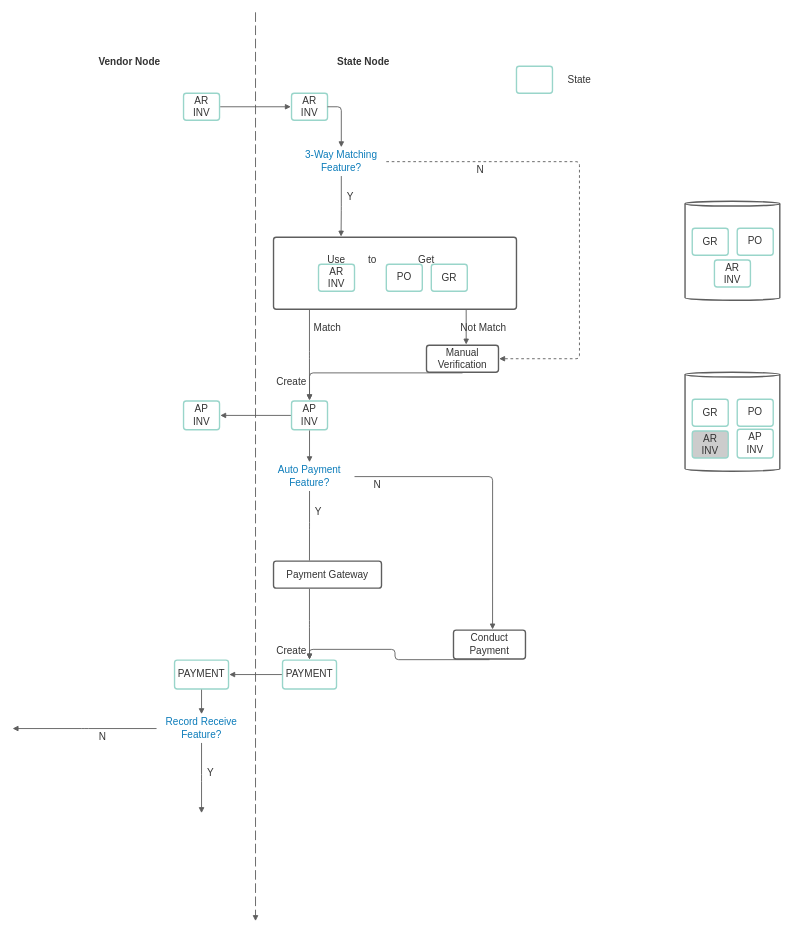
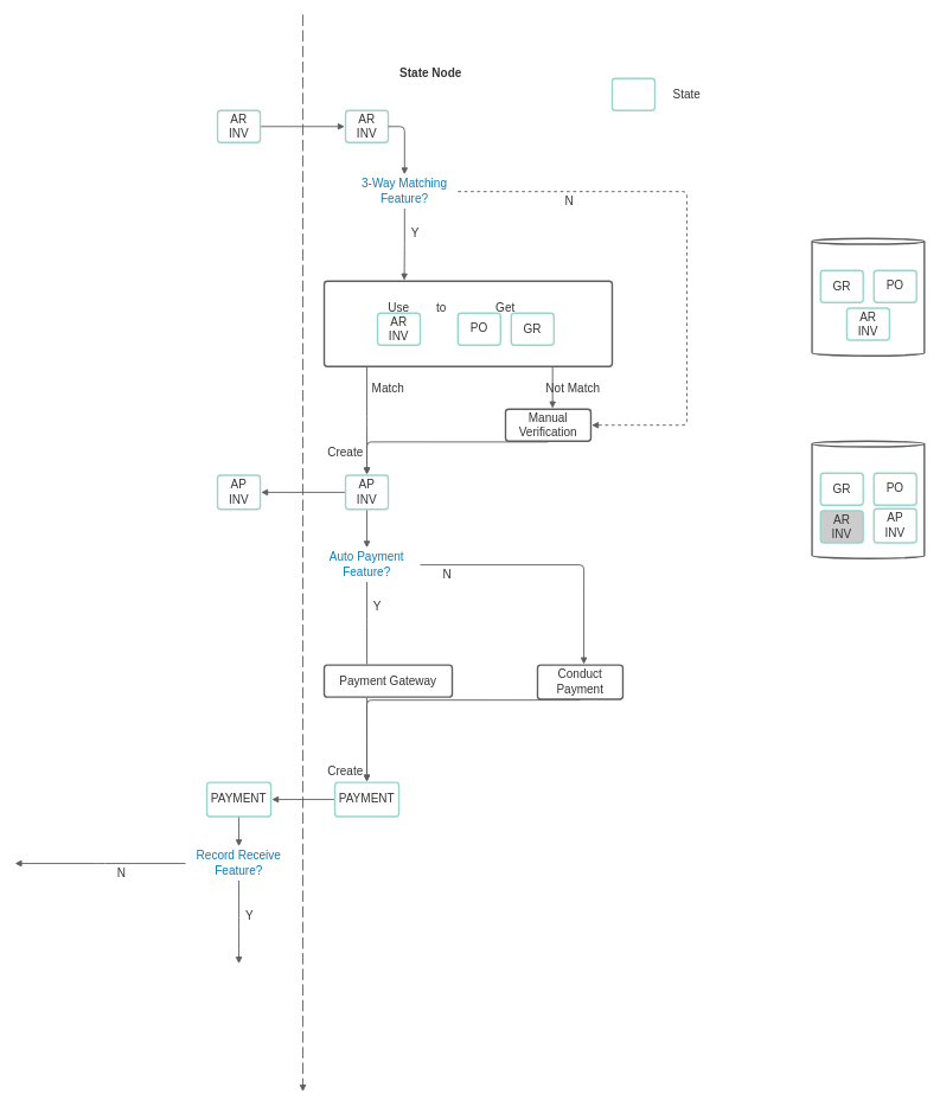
  <mxCell id="0" />
  <mxCell id="1" parent="0" />
  <mxCell id="2" value="" style="html=1;overflow=block;blockSpacing=1;whiteSpace=wrap;;whiteSpace=wrap;fontSize=13;spacing=3.8;strokeColor=#5e5e5e;strokeOpacity=100;rounded=1;absoluteArcSize=1;arcSize=9;strokeWidth=2.3;" vertex="1" parent="1"><mxGeometry x="455" y="395" width="405" height="120" as="geometry" /></mxCell>
  <mxCell id="3" value="Create" style="html=1;overflow=block;blockSpacing=1;whiteSpace=wrap;strokeColor=none;fillColor=none;whiteSpace=wrap;fontSize=16.7;fontColor=#333333;spacing=0;strokeWidth=1.5;" vertex="1" parent="1"><mxGeometry x="395" y="613" width="180" height="45" as="geometry" /></mxCell>
  <mxCell id="4" value="to" style="html=1;overflow=block;blockSpacing=1;whiteSpace=wrap;strokeColor=none;fillColor=none;whiteSpace=wrap;fontSize=16.7;fontColor=#333333;spacing=0;strokeWidth=1.5;" vertex="1" parent="1"><mxGeometry x="530" y="410" width="180" height="45" as="geometry" /></mxCell>
  <mxCell id="5" value="Use" style="html=1;overflow=block;blockSpacing=1;whiteSpace=wrap;strokeColor=none;fillColor=none;whiteSpace=wrap;fontSize=16.7;fontColor=#333333;spacing=0;strokeWidth=1.5;" vertex="1" parent="1"><mxGeometry x="470" y="410" width="180" height="45" as="geometry" /></mxCell>
  <mxCell id="6" value="Get" style="html=1;overflow=block;blockSpacing=1;whiteSpace=wrap;strokeColor=none;fillColor=none;whiteSpace=wrap;fontSize=16.7;fontColor=#333333;spacing=0;strokeWidth=1.5;" vertex="1" parent="1"><mxGeometry x="620" y="410" width="180" height="45" as="geometry" /></mxCell>
- <mxCell id="7" value="Vendor Node" style="html=1;overflow=block;blockSpacing=1;whiteSpace=wrap;;whiteSpace=wrap;fontSize=16.7;fontColor=#333333;fontStyle=1;spacing=3.8;strokeOpacity=0;fillOpacity=0;rounded=1;absoluteArcSize=1;arcSize=9;fillColor=#ffffff;strokeWidth=2.3;" vertex="1" parent="1"><mxGeometry x="125" y="80" width="180" height="45" as="geometry" /></mxCell>
  <mxCell id="8" value="State Node" style="html=1;overflow=block;blockSpacing=1;whiteSpace=wrap;;whiteSpace=wrap;fontSize=16.7;fontColor=#333333;fontStyle=1;spacing=3.8;strokeOpacity=0;fillOpacity=0;rounded=1;absoluteArcSize=1;arcSize=9;fillColor=#ffffff;strokeWidth=2.3;" vertex="1" parent="1"><mxGeometry x="515" y="80" width="180" height="45" as="geometry" /></mxCell>
  <mxCell id="9" value="3-Way Matching Feature?" style="html=1;overflow=block;blockSpacing=1;whiteSpace=wrap;;whiteSpace=wrap;fontSize=16.7;fontColor=#0c7cba;spacing=3.8;strokeOpacity=0;fillOpacity=0;rounded=1;absoluteArcSize=1;arcSize=9;fillColor=#ffffff;strokeWidth=2.3;" vertex="1" parent="1"><mxGeometry x="493" y="245" width="150" height="48" as="geometry" /></mxCell>
  <mxCell id="10" value="Y" style="html=1;overflow=block;blockSpacing=1;whiteSpace=wrap;;whiteSpace=wrap;fontSize=16.7;fontColor=#333333;spacing=3.8;strokeOpacity=0;fillOpacity=0;rounded=1;absoluteArcSize=1;arcSize=9;fillColor=#ffffff;strokeWidth=2.3;" vertex="1" parent="1"><mxGeometry x="493" y="305" width="180" height="45" as="geometry" /></mxCell>
  <mxCell id="11" value="N" style="html=1;overflow=block;blockSpacing=1;whiteSpace=wrap;;whiteSpace=wrap;fontSize=16.7;fontColor=#333333;spacing=3.8;strokeOpacity=0;fillOpacity=0;rounded=1;absoluteArcSize=1;arcSize=9;fillColor=#ffffff;strokeWidth=2.3;" vertex="1" parent="1"><mxGeometry x="710" y="260" width="180" height="45" as="geometry" /></mxCell>
  <mxCell id="12" value="AR INV" style="html=1;overflow=block;blockSpacing=1;whiteSpace=wrap;;whiteSpace=wrap;fontSize=16.7;fontColor=#333333;spacing=3.8;strokeColor=#99d5ca;strokeOpacity=100;rounded=1;absoluteArcSize=1;arcSize=9;strokeWidth=2.3;" vertex="1" parent="1"><mxGeometry x="305" y="155" width="60" height="45" as="geometry" /></mxCell>
  <mxCell id="13" value="" style="html=1;jettySize=18;whiteSpace=wrap;fontSize=13;strokeColor=#5E5E5E;strokeWidth=1.5;rounded=1;arcSize=12;edgeStyle=orthogonalEdgeStyle;startArrow=none;;endArrow=block;endFill=1;;exitX=1.019;exitY=0.5;exitPerimeter=0;entryX=-0.019;entryY=0.5;entryPerimeter=0;" edge="1" parent="1" source="12" target="14"><mxGeometry width="100" height="100" relative="1" as="geometry"><Array as="points" /></mxGeometry></mxCell>
  <mxCell id="14" value="AR INV" style="html=1;overflow=block;blockSpacing=1;whiteSpace=wrap;;whiteSpace=wrap;fontSize=16.7;fontColor=#333333;spacing=3.8;strokeColor=#99d5ca;strokeOpacity=100;rounded=1;absoluteArcSize=1;arcSize=9;strokeWidth=2.3;" vertex="1" parent="1"><mxGeometry x="485" y="155" width="60" height="45" as="geometry" /></mxCell>
  <mxCell id="15" value="AR INV" style="html=1;overflow=block;blockSpacing=1;whiteSpace=wrap;;whiteSpace=wrap;fontSize=16.7;fontColor=#333333;spacing=3.8;strokeColor=#99d5ca;strokeOpacity=100;rounded=1;absoluteArcSize=1;arcSize=9;strokeWidth=2.3;" vertex="1" parent="1"><mxGeometry x="530" y="440" width="60" height="45" as="geometry" /></mxCell>
  <mxCell id="16" value="&lt;div style=&quot;display: flex; justify-content: center; text-align: center; align-items: baseline; font-size: 0; line-height: 1.25;margin-top: -2px;&quot;&gt;&lt;span&gt;&lt;span style=&quot;font-size:16.7px;color:#333333;&quot;&gt;PO&lt;/span&gt;&lt;span style=&quot;font-size:16px;color:#000000;&quot;&gt; &lt;/span&gt;&lt;/span&gt;&lt;/div&gt;" style="html=1;overflow=block;blockSpacing=1;whiteSpace=wrap;;whiteSpace=wrap;fontSize=13;spacing=3.8;strokeColor=#99d5ca;strokeOpacity=100;rounded=1;absoluteArcSize=1;arcSize=9;strokeWidth=2.3;" vertex="1" parent="1"><mxGeometry x="643" y="440" width="60" height="45" as="geometry" /></mxCell>
  <mxCell id="17" value="GR" style="html=1;overflow=block;blockSpacing=1;whiteSpace=wrap;;whiteSpace=wrap;fontSize=16.7;fontColor=#333333;spacing=3.8;strokeColor=#99d5ca;strokeOpacity=100;rounded=1;absoluteArcSize=1;arcSize=9;strokeWidth=2.3;" vertex="1" parent="1"><mxGeometry x="718" y="440" width="60" height="45" as="geometry" /></mxCell>
  <mxCell id="18" value="AP INV" style="html=1;overflow=block;blockSpacing=1;whiteSpace=wrap;;whiteSpace=wrap;fontSize=16.7;fontColor=#333333;spacing=3.8;strokeColor=#99d5ca;strokeOpacity=100;rounded=1;absoluteArcSize=1;arcSize=9;strokeWidth=2.3;" vertex="1" parent="1"><mxGeometry x="485" y="668" width="60" height="48" as="geometry" /></mxCell>
  <mxCell id="19" value="" style="html=1;jettySize=18;whiteSpace=wrap;fontSize=13;strokeColor=#5E5E5E;dashed=1;fixDash=1;dashPattern=16 6;strokeWidth=1.5;rounded=1;arcSize=12;edgeStyle=orthogonalEdgeStyle;startArrow=none;;endArrow=block;endFill=1;;" edge="1" parent="1"><mxGeometry width="100" height="100" relative="1" as="geometry"><Array as="points" /><mxPoint x="425" y="20" as="sourcePoint" /><mxPoint x="425" y="1535" as="targetPoint" /></mxGeometry></mxCell>
  <mxCell id="20" value="Manual Verification" style="html=1;overflow=block;blockSpacing=1;whiteSpace=wrap;;whiteSpace=wrap;fontSize=16.7;fontColor=#333333;spacing=3.8;strokeColor=#5e5e5e;strokeOpacity=100;rounded=1;absoluteArcSize=1;arcSize=9;strokeWidth=2.3;" vertex="1" parent="1"><mxGeometry x="710" y="575" width="120" height="45" as="geometry" /></mxCell>
  <mxCell id="21" value="" style="html=1;jettySize=18;whiteSpace=wrap;fontSize=13;strokeColor=#5E5E5E;strokeWidth=1.5;rounded=1;arcSize=12;edgeStyle=orthogonalEdgeStyle;startArrow=none;endArrow=block;endFill=1;exitX=1;exitY=0.5;exitPerimeter=0;entryX=1.009;entryY=0.5;entryPerimeter=0;dashed=1;" edge="1" parent="1" source="9" target="20"><mxGeometry width="100" height="100" relative="1" as="geometry"><Array as="points"><mxPoint x="965" y="269" /><mxPoint x="965" y="598" /></Array></mxGeometry></mxCell>
  <mxCell id="22" value="Auto Payment Feature?" style="html=1;overflow=block;blockSpacing=1;whiteSpace=wrap;;whiteSpace=wrap;fontSize=16.7;fontColor=#0c7cba;spacing=3.8;strokeOpacity=0;fillOpacity=0;rounded=1;absoluteArcSize=1;arcSize=9;fillColor=#ffffff;strokeWidth=2.3;" vertex="1" parent="1"><mxGeometry x="440" y="770" width="150" height="48" as="geometry" /></mxCell>
  <mxCell id="23" value="" style="html=1;jettySize=18;whiteSpace=wrap;fontSize=13;strokeColor=#5E5E5E;strokeWidth=1.5;rounded=1;arcSize=12;edgeStyle=orthogonalEdgeStyle;startArrow=none;;endArrow=block;endFill=1;;exitX=0.793;exitY=1.009;exitPerimeter=0;entryX=0.551;entryY=-0.025;entryPerimeter=0;" edge="1" parent="1" source="2" target="20"><mxGeometry width="100" height="100" relative="1" as="geometry"><Array as="points" /></mxGeometry></mxCell>
  <mxCell id="24" value="" style="html=1;jettySize=18;whiteSpace=wrap;fontSize=13;strokeColor=#5E5E5E;strokeWidth=1.5;rounded=1;arcSize=12;edgeStyle=orthogonalEdgeStyle;startArrow=none;;endArrow=block;endFill=1;;exitX=0.148;exitY=1.009;exitPerimeter=0;entryX=0.5;entryY=-0.024;entryPerimeter=0;" edge="1" parent="1" source="2" target="18"><mxGeometry width="100" height="100" relative="1" as="geometry"><Array as="points" /></mxGeometry></mxCell>
  <mxCell id="25" value="Not Match" style="html=1;overflow=block;blockSpacing=1;whiteSpace=wrap;;whiteSpace=wrap;fontSize=16.7;fontColor=#333333;spacing=3.8;strokeOpacity=0;fillOpacity=0;rounded=1;absoluteArcSize=1;arcSize=9;fillColor=#ffffff;strokeWidth=2.3;" vertex="1" parent="1"><mxGeometry x="715" y="523" width="180" height="45" as="geometry" /></mxCell>
  <mxCell id="26" value="Match" style="html=1;overflow=block;blockSpacing=1;whiteSpace=wrap;;whiteSpace=wrap;fontSize=16.7;fontColor=#333333;spacing=3.8;strokeOpacity=0;fillOpacity=0;rounded=1;absoluteArcSize=1;arcSize=9;fillColor=#ffffff;strokeWidth=2.3;" vertex="1" parent="1"><mxGeometry x="455" y="524" width="180" height="45" as="geometry" /></mxCell>
  <mxCell id="27" value="" style="html=1;jettySize=18;whiteSpace=wrap;fontSize=13;strokeColor=#5E5E5E;strokeWidth=1.5;rounded=1;arcSize=12;edgeStyle=orthogonalEdgeStyle;startArrow=none;;endArrow=block;endFill=1;;exitX=1;exitY=0.5;exitPerimeter=0;entryX=0.543;entryY=-0.024;entryPerimeter=0;" edge="1" parent="1" source="22" target="32"><mxGeometry width="100" height="100" relative="1" as="geometry"><Array as="points" /></mxGeometry></mxCell>
  <mxCell id="28" value="" style="html=1;jettySize=18;whiteSpace=wrap;fontSize=13;strokeColor=#5E5E5E;strokeWidth=1.5;rounded=1;arcSize=12;edgeStyle=orthogonalEdgeStyle;startArrow=none;;endArrow=block;endFill=1;;exitX=0.5;exitY=1.025;exitPerimeter=0;entryX=0.5;entryY=-0.024;entryPerimeter=0;" edge="1" parent="1" source="20" target="18"><mxGeometry width="100" height="100" relative="1" as="geometry"><Array as="points" /></mxGeometry></mxCell>
  <mxCell id="29" value="" style="html=1;jettySize=18;whiteSpace=wrap;fontSize=13;strokeColor=#5E5E5E;strokeWidth=1.5;rounded=1;arcSize=12;edgeStyle=orthogonalEdgeStyle;startArrow=none;endArrow=none;endFill=1;exitX=0.5;exitY=1;exitPerimeter=0;entryX=0.333;entryY=-0.025;entryPerimeter=0;" edge="1" parent="1" source="22" target="40"><mxGeometry width="100" height="100" relative="1" as="geometry"><Array as="points" /></mxGeometry></mxCell>
  <mxCell id="30" value="Y" style="html=1;overflow=block;blockSpacing=1;whiteSpace=wrap;;whiteSpace=wrap;fontSize=16.7;fontColor=#333333;spacing=3.8;strokeOpacity=0;fillOpacity=0;rounded=1;absoluteArcSize=1;arcSize=9;fillColor=#ffffff;strokeWidth=2.3;" vertex="1" parent="1"><mxGeometry x="440" y="830" width="180" height="45" as="geometry" /></mxCell>
  <mxCell id="31" value="N" style="html=1;overflow=block;blockSpacing=1;whiteSpace=wrap;;whiteSpace=wrap;fontSize=16.7;fontColor=#333333;spacing=3.8;strokeOpacity=0;fillOpacity=0;rounded=1;absoluteArcSize=1;arcSize=9;fillColor=#ffffff;strokeWidth=2.3;" vertex="1" parent="1"><mxGeometry x="538" y="785" width="180" height="45" as="geometry" /></mxCell>
- <mxCell id="32" value="Conduct Payment" style="html=1;overflow=block;blockSpacing=1;whiteSpace=wrap;;whiteSpace=wrap;fontSize=16.7;fontColor=#333333;spacing=3.8;strokeColor=#5e5e5e;strokeOpacity=100;rounded=1;absoluteArcSize=1;arcSize=9;strokeWidth=2.3;" vertex="1" parent="1"><mxGeometry x="755" y="1050" width="120" height="48" as="geometry" /></mxCell>
+ <mxCell id="32" value="Conduct Payment" style="html=1;overflow=block;blockSpacing=1;whiteSpace=wrap;;whiteSpace=wrap;fontSize=16.7;fontColor=#333333;spacing=3.8;strokeColor=#5e5e5e;strokeOpacity=100;rounded=1;absoluteArcSize=1;arcSize=9;strokeWidth=2.3;" vertex="1" parent="1"><mxGeometry x="755" y="935" width="120" height="48" as="geometry" /></mxCell>
  <mxCell id="33" value="AP INV" style="html=1;overflow=block;blockSpacing=1;whiteSpace=wrap;;whiteSpace=wrap;fontSize=16.7;fontColor=#333333;spacing=3.8;strokeColor=#99d5ca;strokeOpacity=100;rounded=1;absoluteArcSize=1;arcSize=9;strokeWidth=2.3;" vertex="1" parent="1"><mxGeometry x="305" y="668" width="60" height="48" as="geometry" /></mxCell>
  <mxCell id="34" value="" style="html=1;jettySize=18;whiteSpace=wrap;fontSize=13;strokeColor=#5E5E5E;strokeWidth=1.5;rounded=1;arcSize=12;edgeStyle=orthogonalEdgeStyle;startArrow=none;;endArrow=block;endFill=1;;exitX=0.5;exitY=1;exitPerimeter=0;entryX=0.278;entryY=-0.009;entryPerimeter=0;" edge="1" parent="1" source="9" target="2"><mxGeometry width="100" height="100" relative="1" as="geometry"><Array as="points" /></mxGeometry></mxCell>
  <mxCell id="35" value="" style="html=1;jettySize=18;whiteSpace=wrap;fontSize=13;strokeColor=#5E5E5E;strokeWidth=1.5;rounded=1;arcSize=12;edgeStyle=orthogonalEdgeStyle;startArrow=none;;endArrow=block;endFill=1;;exitX=-0.019;exitY=0.5;exitPerimeter=0;entryX=1.019;entryY=0.5;entryPerimeter=0;" edge="1" parent="1" source="18" target="33"><mxGeometry width="100" height="100" relative="1" as="geometry"><Array as="points" /></mxGeometry></mxCell>
  <mxCell id="36" value="" style="html=1;jettySize=18;whiteSpace=wrap;fontSize=13;strokeColor=#5E5E5E;strokeWidth=1.5;rounded=1;arcSize=12;edgeStyle=orthogonalEdgeStyle;startArrow=none;;endArrow=block;endFill=1;;exitX=0.5;exitY=1.024;exitPerimeter=0;entryX=0.5;entryY=0;entryPerimeter=0;" edge="1" parent="1" source="18" target="22"><mxGeometry width="100" height="100" relative="1" as="geometry"><Array as="points" /></mxGeometry></mxCell>
  <mxCell id="37" value="Record Receive Feature?" style="html=1;overflow=block;blockSpacing=1;whiteSpace=wrap;;whiteSpace=wrap;fontSize=16.7;fontColor=#0c7cba;spacing=3.8;strokeOpacity=0;fillOpacity=0;rounded=1;absoluteArcSize=1;arcSize=9;fillColor=#ffffff;strokeWidth=2.3;" vertex="1" parent="1"><mxGeometry x="260" y="1190" width="150" height="48" as="geometry" /></mxCell>
  <mxCell id="38" value="" style="html=1;overflow=block;blockSpacing=1;whiteSpace=wrap;;whiteSpace=wrap;fontSize=13;spacing=3.8;strokeColor=#99d5ca;strokeOpacity=100;rounded=1;absoluteArcSize=1;arcSize=9;strokeWidth=2.3;" vertex="1" parent="1"><mxGeometry x="860" y="110" width="60" height="45" as="geometry" /></mxCell>
  <mxCell id="39" value="State" style="html=1;overflow=block;blockSpacing=1;whiteSpace=wrap;;whiteSpace=wrap;fontSize=16.7;fontColor=#333333;spacing=3.8;strokeOpacity=0;fillOpacity=0;rounded=1;absoluteArcSize=1;arcSize=9;fillColor=#ffffff;strokeWidth=2.3;" vertex="1" parent="1"><mxGeometry x="875" y="110" width="180" height="45" as="geometry" /></mxCell>
  <mxCell id="40" value="Payment Gateway" style="html=1;overflow=block;blockSpacing=1;whiteSpace=wrap;;whiteSpace=wrap;fontSize=16.7;fontColor=#333333;spacing=3.8;strokeColor=#5e5e5e;strokeOpacity=100;rounded=1;absoluteArcSize=1;arcSize=9;strokeWidth=2.3;" vertex="1" parent="1"><mxGeometry x="455" y="935" width="180" height="45" as="geometry" /></mxCell>
  <mxCell id="41" value="" style="html=1;jettySize=18;whiteSpace=wrap;fontSize=13;strokeColor=#5E5E5E;strokeWidth=1.5;rounded=1;arcSize=12;edgeStyle=orthogonalEdgeStyle;startArrow=none;;endArrow=block;endFill=1;;exitX=0.333;exitY=1.025;exitPerimeter=0;entryX=0.5;entryY=-0.024;entryPerimeter=0;" edge="1" parent="1" source="40" target="42"><mxGeometry width="100" height="100" relative="1" as="geometry"><Array as="points" /></mxGeometry></mxCell>
  <mxCell id="42" value="PAYMENT" style="html=1;overflow=block;blockSpacing=1;whiteSpace=wrap;;whiteSpace=wrap;fontSize=16.7;fontColor=#333333;spacing=3.8;strokeColor=#99d5ca;strokeOpacity=100;rounded=1;absoluteArcSize=1;arcSize=9;strokeWidth=2.3;" vertex="1" parent="1"><mxGeometry x="470" y="1100" width="90" height="48" as="geometry" /></mxCell>
  <mxCell id="43" value="Create" style="html=1;overflow=block;blockSpacing=1;whiteSpace=wrap;strokeColor=none;fillColor=none;whiteSpace=wrap;fontSize=16.7;fontColor=#333333;spacing=0;strokeWidth=1.5;" vertex="1" parent="1"><mxGeometry x="395" y="1063" width="180" height="45" as="geometry" /></mxCell>
  <mxCell id="44" value="" style="html=1;jettySize=18;whiteSpace=wrap;fontSize=13;strokeColor=#5E5E5E;strokeWidth=1.5;rounded=1;arcSize=12;edgeStyle=orthogonalEdgeStyle;startArrow=none;;endArrow=block;endFill=1;;exitX=0.5;exitY=1.024;exitPerimeter=0;entryX=0.5;entryY=-0.024;entryPerimeter=0;" edge="1" parent="1" source="32" target="42"><mxGeometry width="100" height="100" relative="1" as="geometry"><Array as="points" /></mxGeometry></mxCell>
  <mxCell id="45" value="PAYMENT" style="html=1;overflow=block;blockSpacing=1;whiteSpace=wrap;;whiteSpace=wrap;fontSize=16.7;fontColor=#333333;spacing=3.8;strokeColor=#99d5ca;strokeOpacity=100;rounded=1;absoluteArcSize=1;arcSize=9;strokeWidth=2.3;" vertex="1" parent="1"><mxGeometry x="290" y="1100" width="90" height="48" as="geometry" /></mxCell>
  <mxCell id="46" value="" style="html=1;jettySize=18;whiteSpace=wrap;fontSize=13;strokeColor=#5E5E5E;strokeWidth=1.5;rounded=1;arcSize=12;edgeStyle=orthogonalEdgeStyle;startArrow=none;;endArrow=block;endFill=1;;exitX=-0.012;exitY=0.5;exitPerimeter=0;entryX=1.013;entryY=0.5;entryPerimeter=0;" edge="1" parent="1" source="42" target="45"><mxGeometry width="100" height="100" relative="1" as="geometry"><Array as="points" /></mxGeometry></mxCell>
  <mxCell id="47" value="" style="html=1;jettySize=18;whiteSpace=wrap;fontSize=13;strokeColor=#5E5E5E;strokeWidth=1.5;rounded=1;arcSize=12;edgeStyle=orthogonalEdgeStyle;startArrow=none;;endArrow=block;endFill=1;;exitX=0.5;exitY=1.024;exitPerimeter=0;entryX=0.5;entryY=0;entryPerimeter=0;" edge="1" parent="1" source="45" target="37"><mxGeometry width="100" height="100" relative="1" as="geometry"><Array as="points" /></mxGeometry></mxCell>
  <mxCell id="48" value="" style="html=1;overflow=block;blockSpacing=1;whiteSpace=wrap;shape=cylinder3;size=4;anchorPointDirection=0;boundedLbl=1;;whiteSpace=wrap;fontSize=13;spacing=3.8;strokeColor=#5e5e5e;strokeOpacity=100;rounded=1;absoluteArcSize=1;arcSize=9;strokeWidth=2.3;" vertex="1" parent="1"><mxGeometry x="1141" y="335" width="158" height="165" as="geometry" /></mxCell>
  <mxCell id="49" value="&lt;div style=&quot;display: flex; justify-content: center; text-align: center; align-items: baseline; font-size: 0; line-height: 1.25;margin-top: -2px;&quot;&gt;&lt;span&gt;&lt;span style=&quot;font-size:16.7px;color:#333333;&quot;&gt;PO&lt;/span&gt;&lt;span style=&quot;font-size:16px;color:#000000;&quot;&gt; &lt;/span&gt;&lt;/span&gt;&lt;/div&gt;" style="html=1;overflow=block;blockSpacing=1;whiteSpace=wrap;;whiteSpace=wrap;fontSize=13;spacing=3.8;strokeColor=#99d5ca;strokeOpacity=100;rounded=1;absoluteArcSize=1;arcSize=9;strokeWidth=2.3;" vertex="1" parent="1"><mxGeometry x="1228" y="380" width="60" height="45" as="geometry" /></mxCell>
  <mxCell id="50" value="GR" style="html=1;overflow=block;blockSpacing=1;whiteSpace=wrap;;whiteSpace=wrap;fontSize=16.7;fontColor=#333333;spacing=3.8;strokeColor=#99d5ca;strokeOpacity=100;rounded=1;absoluteArcSize=1;arcSize=9;strokeWidth=2.3;" vertex="1" parent="1"><mxGeometry x="1153" y="380" width="60" height="45" as="geometry" /></mxCell>
  <mxCell id="51" value="" style="html=1;overflow=block;blockSpacing=1;whiteSpace=wrap;shape=cylinder3;size=4;anchorPointDirection=0;boundedLbl=1;;whiteSpace=wrap;fontSize=13;spacing=3.8;strokeColor=#5e5e5e;strokeOpacity=100;rounded=1;absoluteArcSize=1;arcSize=9;strokeWidth=2.3;" vertex="1" parent="1"><mxGeometry x="1141" y="620" width="158" height="165" as="geometry" /></mxCell>
  <mxCell id="52" value="&lt;div style=&quot;display: flex; justify-content: center; text-align: center; align-items: baseline; font-size: 0; line-height: 1.25;margin-top: -2px;&quot;&gt;&lt;span&gt;&lt;span style=&quot;font-size:16.7px;color:#333333;&quot;&gt;PO&lt;/span&gt;&lt;span style=&quot;font-size:16px;color:#000000;&quot;&gt; &lt;/span&gt;&lt;/span&gt;&lt;/div&gt;" style="html=1;overflow=block;blockSpacing=1;whiteSpace=wrap;;whiteSpace=wrap;fontSize=13;spacing=3.8;strokeColor=#99d5ca;strokeOpacity=100;rounded=1;absoluteArcSize=1;arcSize=9;strokeWidth=2.3;" vertex="1" parent="1"><mxGeometry x="1228" y="665" width="60" height="45" as="geometry" /></mxCell>
  <mxCell id="53" value="GR" style="html=1;overflow=block;blockSpacing=1;whiteSpace=wrap;;whiteSpace=wrap;fontSize=16.7;fontColor=#333333;spacing=3.8;strokeColor=#99d5ca;strokeOpacity=100;rounded=1;absoluteArcSize=1;arcSize=9;strokeWidth=2.3;" vertex="1" parent="1"><mxGeometry x="1153" y="665" width="60" height="45" as="geometry" /></mxCell>
  <mxCell id="54" value="AP INV" style="html=1;overflow=block;blockSpacing=1;whiteSpace=wrap;;whiteSpace=wrap;fontSize=16.7;fontColor=#333333;spacing=3.8;strokeColor=#99d5ca;strokeOpacity=100;rounded=1;absoluteArcSize=1;arcSize=9;strokeWidth=2.3;" vertex="1" parent="1"><mxGeometry x="1228" y="715" width="60" height="48" as="geometry" /></mxCell>
  <mxCell id="55" value="" style="html=1;jettySize=18;whiteSpace=wrap;fontSize=13;strokeColor=#5E5E5E;strokeWidth=1.5;rounded=1;arcSize=12;edgeStyle=orthogonalEdgeStyle;startArrow=none;;endArrow=block;endFill=1;;entryX=0.5;entryY=0;entryPerimeter=0;exitX=1;exitY=0.5;exitDx=0;exitDy=0;" edge="1" parent="1" source="14" target="9"><mxGeometry width="100" height="100" relative="1" as="geometry"><Array as="points" /><mxPoint x="615" y="200" as="sourcePoint" /></mxGeometry></mxCell>
  <mxCell id="56" value="AR INV" style="html=1;overflow=block;blockSpacing=1;whiteSpace=wrap;;whiteSpace=wrap;fontSize=16.7;fontColor=#333333;spacing=3.8;strokeColor=#99d5ca;strokeOpacity=100;rounded=1;absoluteArcSize=1;arcSize=9;strokeWidth=2.3;" vertex="1" parent="1"><mxGeometry x="1190" y="433" width="60" height="45" as="geometry" /></mxCell>
  <mxCell id="57" value="AR INV" style="html=1;overflow=block;blockSpacing=1;whiteSpace=wrap;;whiteSpace=wrap;fontSize=16.7;fontColor=#333333;spacing=3.8;strokeColor=#99d5ca;strokeOpacity=100;fillOpacity=100;rounded=1;absoluteArcSize=1;arcSize=9;fillColor=#cccccc;strokeWidth=2.3;" vertex="1" parent="1"><mxGeometry x="1153" y="718" width="60" height="45" as="geometry" /></mxCell>
  <mxCell id="58" value="" style="html=1;jettySize=18;whiteSpace=wrap;fontSize=13;strokeColor=#5E5E5E;strokeWidth=1.5;rounded=1;arcSize=12;edgeStyle=orthogonalEdgeStyle;startArrow=none;;endArrow=block;endFill=1;;exitX=0.5;exitY=1;exitPerimeter=0;" edge="1" parent="1" source="37"><mxGeometry width="100" height="100" relative="1" as="geometry"><Array as="points" /><mxPoint x="335" y="1355" as="targetPoint" /></mxGeometry></mxCell>
  <mxCell id="59" value="" style="html=1;jettySize=18;whiteSpace=wrap;fontSize=13;strokeColor=#5E5E5E;strokeWidth=1.5;rounded=1;arcSize=12;edgeStyle=orthogonalEdgeStyle;startArrow=none;;endArrow=block;endFill=1;;exitX=0;exitY=0.5;exitPerimeter=0;" edge="1" parent="1" source="37"><mxGeometry width="100" height="100" relative="1" as="geometry"><Array as="points" /><mxPoint x="20" y="1214" as="targetPoint" /></mxGeometry></mxCell>
  <mxCell id="60" value="Y" style="html=1;overflow=block;blockSpacing=1;whiteSpace=wrap;;whiteSpace=wrap;fontSize=16.7;fontColor=#333333;spacing=3.8;strokeOpacity=0;fillOpacity=0;rounded=1;absoluteArcSize=1;arcSize=9;fillColor=#ffffff;strokeWidth=2.3;" vertex="1" parent="1"><mxGeometry x="260" y="1265" width="180" height="45" as="geometry" /></mxCell>
  <mxCell id="61" value="N" style="html=1;overflow=block;blockSpacing=1;whiteSpace=wrap;;whiteSpace=wrap;fontSize=16.7;fontColor=#333333;spacing=3.8;strokeOpacity=0;fillOpacity=0;rounded=1;absoluteArcSize=1;arcSize=9;fillColor=#ffffff;strokeWidth=2.3;" vertex="1" parent="1"><mxGeometry x="80" y="1205" width="180" height="45" as="geometry" /></mxCell>
